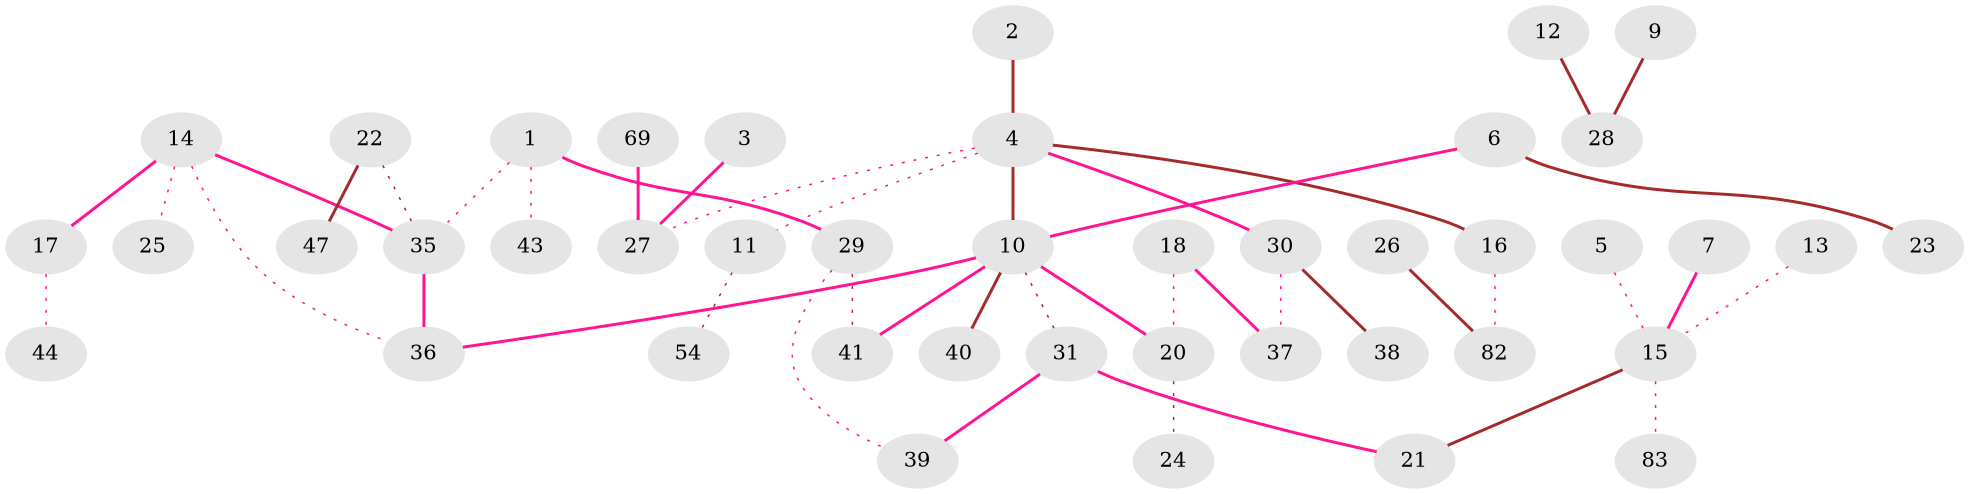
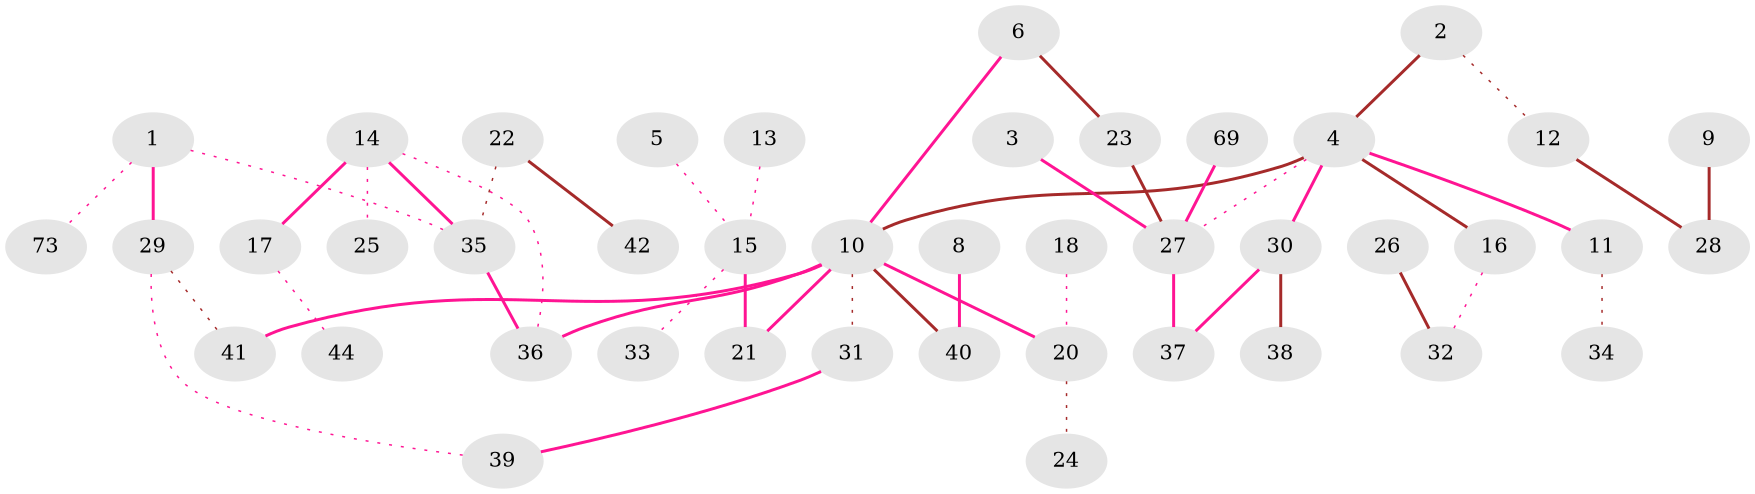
  graph {
    node [color=gray90 style=filled]
    edge [color=deeppink style=bold weight=1.0]
    1
    29
    35
-   43
+   43 [label=73]
    41
    39
    36
    2
    4
    12
    27
    10
    11
    16
    30
    28
    3
    37
    40
    20
    21
    31
-   34 [label=54]
-   32 [label=82]
+   34
+   32
    38
    5
    15
-   33 [label=83]
+   33
    6
    23
-   7
+   8
    9
    24
    13
    14
    17
    25
    44
    18
    n41 [label=69]
    22
-   42 [label=47]
+   42
    26
    1 -- 29
    1 -- 35 [style=dotted]
    1 -- 43 [style=dotted]
    29 -- 41 [color=brown style=dotted]
    29 -- 39 [style=dotted]
    35 -- 36
    2 -- 4 [color=brown]
+   2 -- 12 [color=brown style=dotted]
    4 -- 27 [style=dotted]
    4 -- 10 [color=brown]
-   4 -- 11 [style=dotted]
+   4 -- 11
    4 -- 16 [color=brown]
    4 -- 30
    12 -- 28 [color=brown]
-   18 -- 37
+   27 -- 37
    10 -- 41
    10 -- 36
    10 -- 40 [color=brown]
    10 -- 20
-   31 -- 21
+   10 -- 21
    10 -- 31 [color=brown style=dotted]
    11 -- 34 [color=brown style=dotted weight=2.0]
    16 -- 32 [style=dotted]
-   30 -- 37 [style=dotted]
+   30 -- 37
    30 -- 38 [color=brown]
    3 -- 27
    20 -- 24 [color=brown style=dotted]
    31 -- 39
    5 -- 15 [style=dotted]
-   15 -- 21 [color=brown]
+   15 -- 21
    15 -- 33 [style=dotted]
    6 -- 10
    6 -- 23 [color=brown]
-   7 -- 15
+   23 -- 27 [color=brown]
+   8 -- 40
    9 -- 28 [color=brown]
    13 -- 15 [style=dotted]
    14 -- 35
    14 -- 36 [style=dotted]
    14 -- 17
    14 -- 25 [style=dotted]
    17 -- 44 [style=dotted]
    18 -- 20 [style=dotted]
    n41 -- 27
    22 -- 35 [color=brown style=dotted]
    22 -- 42 [color=brown]
    26 -- 32 [color=brown]
  }
